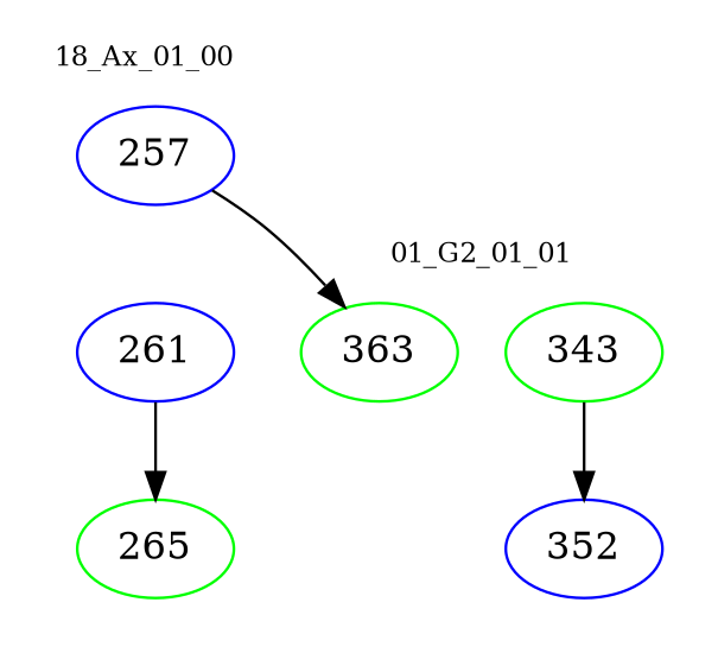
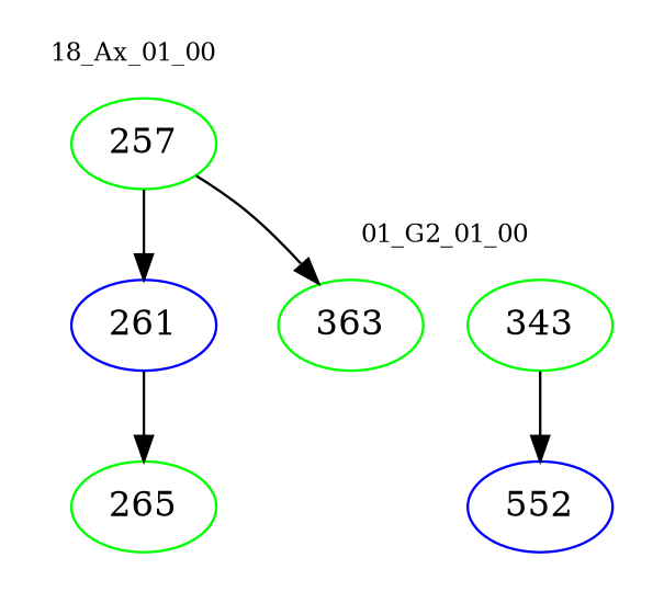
  digraph {
    fontname="DejaVu Serif"
    node [color=green fontname="DejaVu Serif"]
    edge [color=black fontname="DejaVu Serif"]
-   n1 [color=blue label=257]
+   n1 [label=257]
    n2 [color=blue label=261]
    n3 [label=265]
    n4 [label=343]
-   n5 [color=blue label=352]
+   n5 [color=blue label=552]
    n6 [label=363]
    subgraph cluster_1 {
      color=white
      fontsize=10
      label="18_Ax_01_00"
      n1
      n2
      n3
    }
    subgraph cluster_2 {
      color=white
      fontsize=10
-     label="01_G2_01_01"
+     label="01_G2_01_00"
      n4
      n5
      n6
    }
+   n1 -> n2
    n1 -> n6
    n2 -> n3
    n4 -> n5
  }
